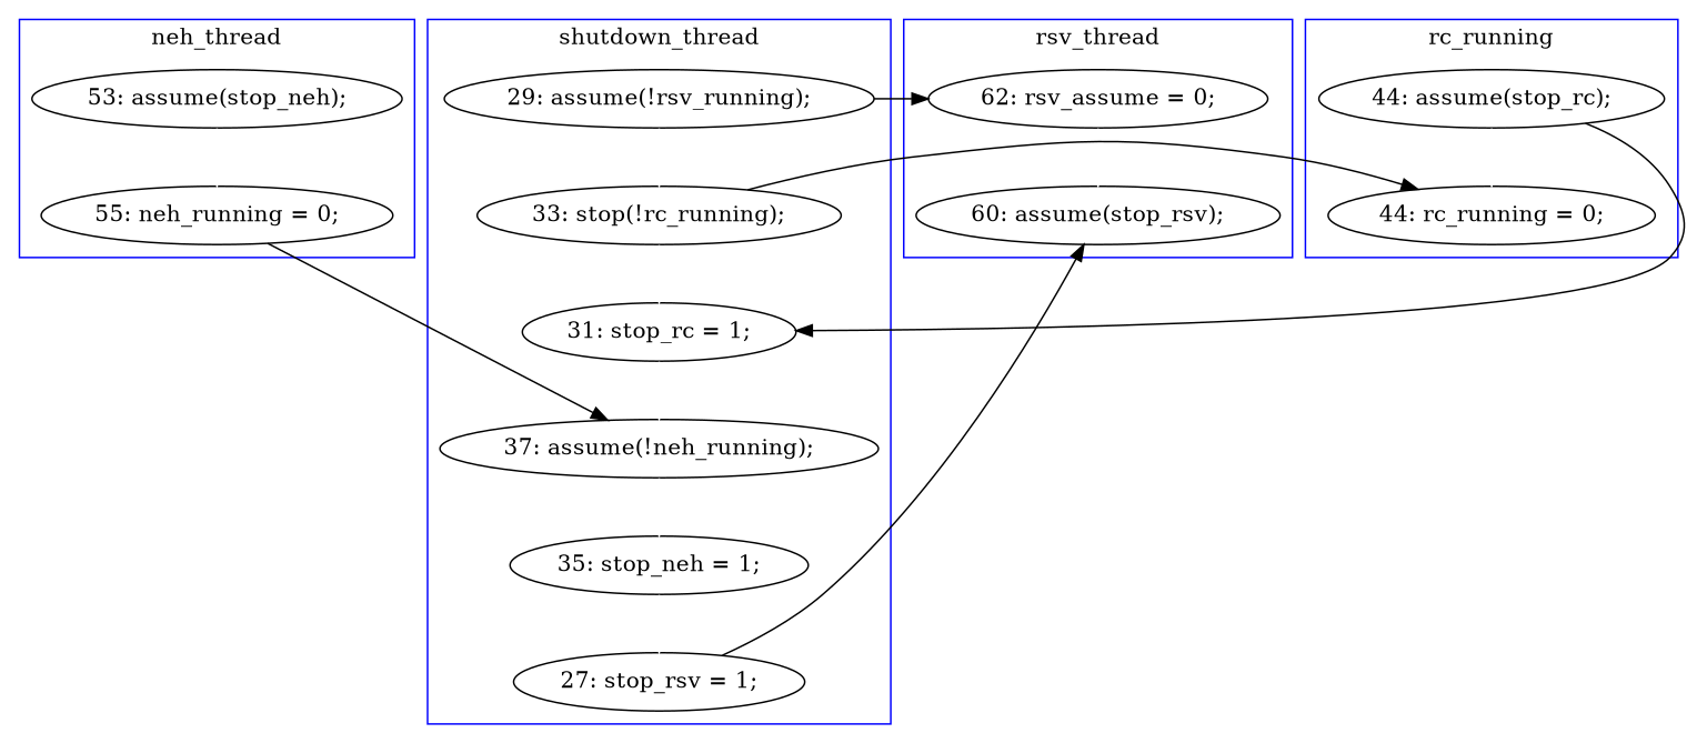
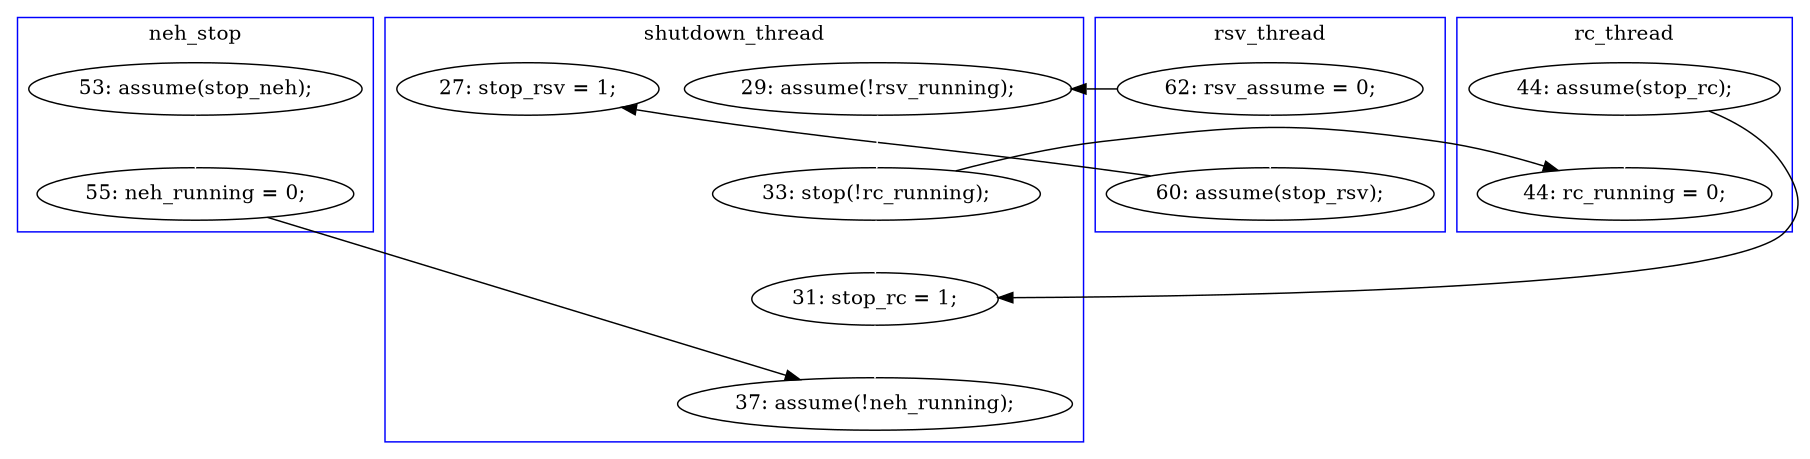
  digraph {
    edge [color=white style=solid]
    n1 [label="53: assume(stop_neh);"]
    n2 [label="55: neh_running = 0;"]
    n3 [label="62: rsv_assume = 0;"]
    n4 [label="60: assume(stop_rsv);"]
    n5 [label="44: assume(stop_rc);"]
    n6 [label="44: rc_running = 0;"]
    n7 [label="29: assume(!rsv_running);"]
    n8 [label="33: stop(!rc_running);"]
    n9 [label="37: assume(!neh_running);"]
-   n10 [label="35: stop_neh = 1;"]
    n11 [label="27: stop_rsv = 1;"]
    n12 [label="31: stop_rc = 1;"]
    subgraph cluster_1 {
      color=blue
-     label=neh_thread
+     label=neh_stop
      n1
      n2
    }
    subgraph cluster_2 {
      color=blue
      label=rsv_thread
      n3
      n4
    }
    subgraph cluster_3 {
      color=blue
-     label=rc_running
+     label=rc_thread
      n5
      n6
    }
    subgraph cluster_4 {
      color=blue
      label=shutdown_thread
      n7
      n8
      n9
-     n10
      n11
      n12
    }
    n1 -> n2
    n2 -> n9 [color=black constraint=false]
    n3 -> n4
-   n7 -> n3 [color=black constraint=false]
-   n11 -> n4 [color=black constraint=false]
+   n3 -> n7 [color=black constraint=false]
+   n4 -> n11 [color=black constraint=false]
    n5 -> n6
    n5 -> n12 [color=black constraint=false]
    n7 -> n8
    n8 -> n6 [color=black constraint=false]
    n8 -> n12
-   n9 -> n10
-   n10 -> n11
    n12 -> n9
  }
